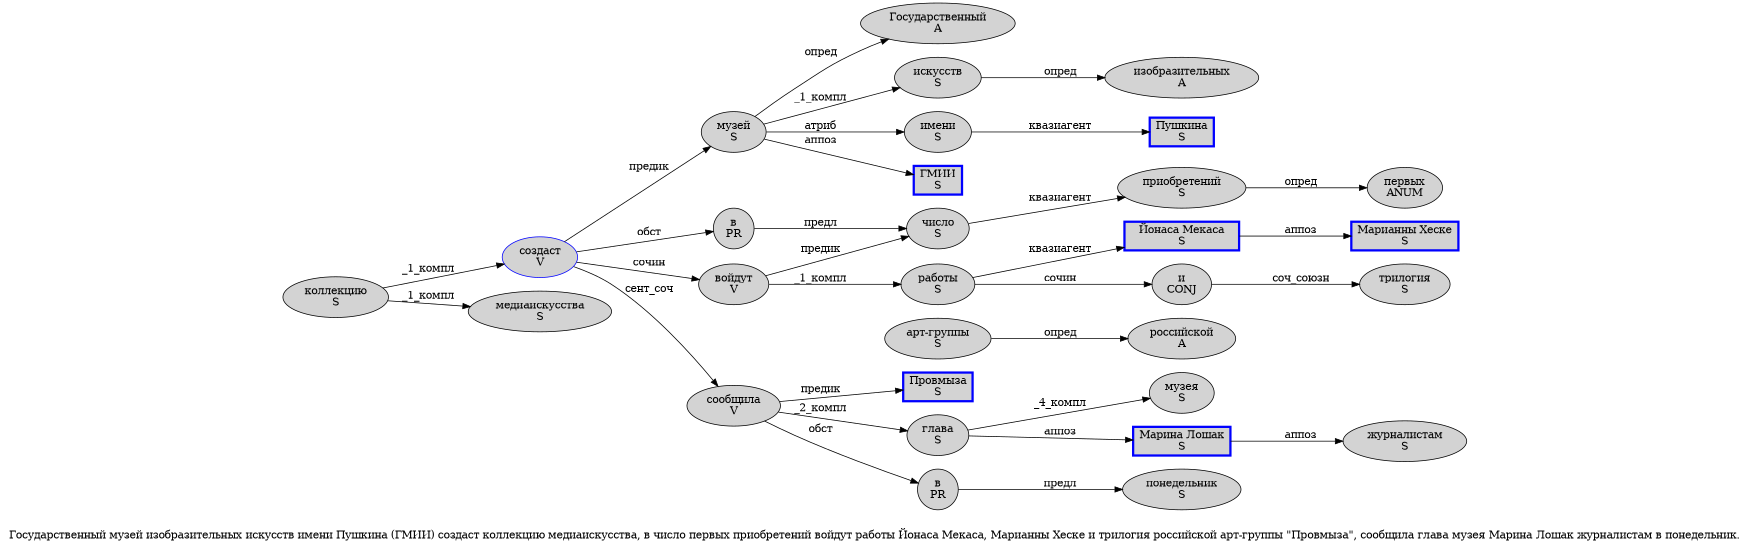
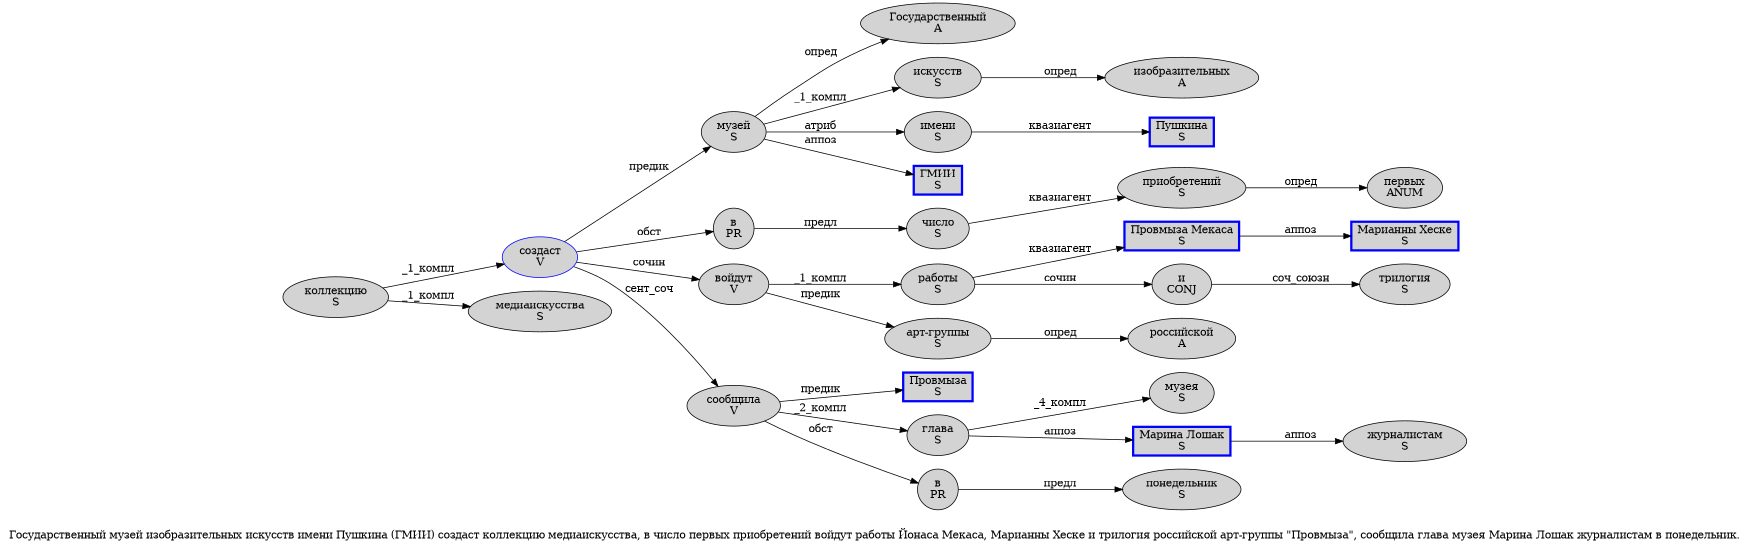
  digraph {
    label="Государственный музей изобразительных искусств имени Пушкина (ГМИИ) создаст коллекцию медиаискусства, в число первых приобретений войдут работы Йонаса Мекаса, Марианны Хеске и трилогия российской арт-группы \"Провмыза\", сообщила глава музея Марина Лошак журналистам в понедельник."
    rankdir=LR
    node [fillcolor=lightgray penwidth=1 shape=ellipse style=filled]
    n1 [label="Государственный\nA"]
    n2 [label="музей\nS"]
    n3 [label="искусств\nS"]
    n4 [label="имени\nS"]
    n5 [color=blue label="ГМИИ\nS" penwidth=3 shape=box]
    n6 [label="изобразительных\nA"]
    n7 [color=blue label="Пушкина\nS" penwidth=3 shape=box]
    n8 [color=blue label="создаст\nV"]
    n9 [label="в\nPR"]
    n10 [label="войдут\nV"]
    n11 [label="сообщила\nV"]
    n12 [label="коллекцию\nS"]
    n13 [label="медиаискусства\nS"]
    n14 [label="число\nS"]
    n15 [label="работы\nS"]
    n16 [label="арт-группы\nS"]
    n17 [color=blue label="Провмыза\nS" penwidth=3 shape=box]
    n18 [label="глава\nS"]
    n19 [label="в\nPR"]
    n20 [label="приобретений\nS"]
    n21 [label="первых\nANUM"]
-   n22 [color=blue label="Йонаса Мекаса\nS" penwidth=3 shape=box]
+   n22 [color=blue label="Провмыза Мекаса\nS" penwidth=3 shape=box]
    n23 [label="и\nCONJ"]
    n24 [label="российской\nA"]
    n25 [color=blue label="Марианны Хеске\nS" penwidth=3 shape=box]
    n26 [label="трилогия\nS"]
    n27 [label="музея\nS"]
    n28 [color=blue label="Марина Лошак\nS" penwidth=3 shape=box]
    n29 [label="понедельник\nS"]
    n30 [label="журналистам\nS"]
    n2 -> n1 [label="опред"]
    n2 -> n3 [label="_1_компл"]
    n2 -> n4 [label="атриб"]
    n2 -> n5 [label="аппоз"]
    n3 -> n6 [label="опред"]
    n4 -> n7 [label="квазиагент"]
    n8 -> n2 [label="предик"]
    n8 -> n9 [label="обст"]
    n8 -> n10 [label="сочин"]
    n8 -> n11 [label="сент_соч"]
    n9 -> n14 [label="предл"]
    n10 -> n15 [label="_1_компл"]
-   n10 -> n14 [label="предик"]
+   n10 -> n16 [label="предик"]
    n11 -> n17 [label="предик"]
    n11 -> n18 [label="_2_компл"]
    n11 -> n19 [label="обст"]
    n12 -> n8 [label="_1_компл"]
    n12 -> n13 [label="_1_компл"]
    n14 -> n20 [label="квазиагент"]
    n15 -> n22 [label="квазиагент"]
    n15 -> n23 [label="сочин"]
    n16 -> n24 [label="опред"]
    n18 -> n27 [label="_4_компл"]
    n18 -> n28 [label="аппоз"]
    n19 -> n29 [label="предл"]
    n20 -> n21 [label="опред"]
    n22 -> n25 [label="аппоз"]
    n23 -> n26 [label="соч_союзн"]
    n28 -> n30 [label="аппоз"]
  }
